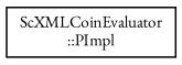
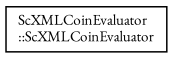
  digraph {
    rankdir=LR
    fontname="EB Garamond"
-   n1 [color=black fillcolor=white fontname="EB Garamond" fontsize=10 height=0.2 label="ScXMLCoinEvaluator\l::PImpl" shape=record style=filled width=0.4]
+   n1 [color=black fillcolor=white fontname="EB Garamond" fontsize=10 height=0.2 label="ScXMLCoinEvaluator\l::ScXMLCoinEvaluator" shape=record style=filled width=0.4]
  }
